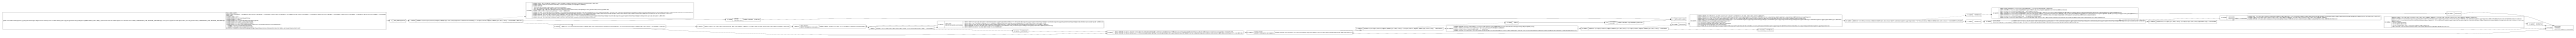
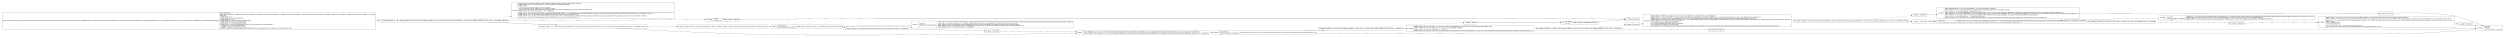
  digraph {
    fontname="Noto Serif"
    rankdir=LR
    node [fontname="Noto Serif" shape=record]
    edge [fontname="Noto Serif"]
    n1 [label="{0\:\ ?|MTH_ENTER_BLOCK\l}"]
    n2 [label="{2\:\ 0x0000|0x0000: IF  (r10 I:??[int, boolean, OBJECT, ARRAY, byte, short, char] A[D('state' android.os.Parcelable)]) == (0 ??[int, boolean, OBJECT, ARRAY, byte, short, char])  \-\> B:22:0x0087  (LINE:313)\l}"]
    n3 [label="{3\:\ 0x0002|0x0002: MOVE  (r0 I:??[OBJECT, ARRAY]) = (r10 I:??[OBJECT, ARRAY] A[D('state' android.os.Parcelable)])  (LINE:314)\l0x0003: CHECK_CAST (r0 I:android.os.Bundle) = (android.os.Bundle) (r0 I:??[OBJECT, ARRAY]) \l0x0005: INVOKE  \l  (r0 I:android.os.Bundle A[D('bundle' android.os.Bundle)])\l  (r11 I:java.lang.ClassLoader A[D('loader' java.lang.ClassLoader)])\l type: VIRTUAL call: android.os.Bundle.setClassLoader(java.lang.ClassLoader):void A[MD:(java.lang.ClassLoader):void (c)] (LINE:315)\l0x0008: CONST_STR  (r1 I:java.lang.String) =  \"states\"  (LINE:316)\l0x000a: INVOKE  (r1 I:android.os.Parcelable[]) = (r0 I:android.os.Bundle A[D('bundle' android.os.Bundle)]), (r1 I:java.lang.String) type: VIRTUAL call: android.os.Bundle.getParcelableArray(java.lang.String):android.os.Parcelable[] A[MD:(java.lang.String):android.os.Parcelable[] (c)]\l0x000e: IGET  (r2 I:java.util.ArrayList\<androidx.fragment.app.Fragment$SavedState\>) = (r9 I:androidx.fragment.app.FragmentStatePagerAdapter) androidx.fragment.app.FragmentStatePagerAdapter.mSavedState java.util.ArrayList  (LINE:317)\l0x0010: INVOKE  (r2 I:java.util.ArrayList) type: VIRTUAL call: java.util.ArrayList.clear():void A[MD:():void (c)]\l0x0013: IGET  (r2 I:java.util.ArrayList\<androidx.fragment.app.Fragment\>) = (r9 I:androidx.fragment.app.FragmentStatePagerAdapter) androidx.fragment.app.FragmentStatePagerAdapter.mFragments java.util.ArrayList  (LINE:318)\l0x0015: INVOKE  (r2 I:java.util.ArrayList) type: VIRTUAL call: java.util.ArrayList.clear():void A[MD:():void (c)]\l}"]
    n4 [label="{22\:\ 0x0087|RETURN\lORIG_RETURN\l|0x0087: RETURN    (LINE:341)\l}"]
    n5 [label="{4\:\ 0x0018|0x0018: IF  (r1 I:??[int, boolean, OBJECT, ARRAY, byte, short, char] A[D('fss' android.os.Parcelable[])]) == (0 ??[int, boolean, OBJECT, ARRAY, byte, short, char])  \-\> B:9:0x002a  (LINE:319)\l}"]
    n6 [label="{1\:\ ?|MTH_EXIT_BLOCK\l}"]
    n7 [label="{5\:\ 0x001a|0x001a: CONST  (r2 I:??[int, float, boolean, short, byte, char, OBJECT, ARRAY]) = (0 ??[int, float, boolean, short, byte, char, OBJECT, ARRAY])  (LINE:320)\l}"]
    n8 [label="{9\:\ 0x002a|0x002a: INVOKE  (r2 I:java.util.Set) = (r0 I:android.os.Bundle A[D('bundle' android.os.Bundle)]) type: VIRTUAL call: android.os.Bundle.keySet():java.util.Set A[MD:():java.util.Set\<java.lang.String\> (c)] (LINE:324)\l0x002e: INVOKE  (r3 I:java.util.Iterator) = (r2 I:java.lang.Iterable A[D('keys' java.lang.Iterable\<java.lang.String\>)]) type: INTERFACE call: java.lang.Iterable.iterator():java.util.Iterator A[MD:():java.util.Iterator\<T\> (c)] (LINE:325)\l}"]
    n9 [label="{6\:\ 0x001b|LOOP_START\lLOOP:0: B:6:0x001b\-\>B:8:0x001e\l|0x001b: ARRAY_LENGTH  (r3 I:int) = (r1 I:??[] A[D('fss' android.os.Parcelable[])]) \l}"]
    n10 [label="{10\:\ 0x0032|LOOP_START\lLOOP:1: B:10:0x0032\-\>B:28:0x0032\l|0x0032: INVOKE  (r4 I:boolean) = (r3 I:java.util.Iterator) type: INTERFACE call: java.util.Iterator.hasNext():boolean A[MD:():boolean (c)]\l}"]
    n11 [label="{7\:\ 0x001c|0x001c: IF  (r2 I:??[int, byte, short, char] A[D('i' int)]) \>= (r3 I:??[int, byte, short, char])  \-\> B:23:0x002a \l}"]
    n12 [label="{8\:\ 0x001e|LOOP_END\lLOOP:0: B:6:0x001b\-\>B:8:0x001e\l|0x001e: IGET  (r3 I:java.util.ArrayList\<androidx.fragment.app.Fragment$SavedState\>) = (r9 I:androidx.fragment.app.FragmentStatePagerAdapter) androidx.fragment.app.FragmentStatePagerAdapter.mSavedState java.util.ArrayList  (LINE:321)\l0x0020: AGET  (r4 I:??[OBJECT, ARRAY]) = (r1 I:??[OBJECT, ARRAY][] A[D('fss' android.os.Parcelable[])]), (r2 I:??[int, short, byte, char] A[D('i' int)]) \l0x0022: CHECK_CAST (r4 I:androidx.fragment.app.Fragment$SavedState) = (androidx.fragment.app.Fragment$SavedState) (r4 I:??[OBJECT, ARRAY]) \l0x0024: INVOKE  (r3 I:java.util.ArrayList), (r4 I:java.lang.Object) type: VIRTUAL call: java.util.ArrayList.add(java.lang.Object):boolean A[MD:(E):boolean (c)]\l0x0027: ARITH  (r2 I:int) = (r2 I:int A[D('i' int)]) + (1 int)  (LINE:320)\l}"]
    n13 [label="{23\:\ 0x002a|SYNTHETIC\l}"]
    n14 [label="{11\:\ 0x0036|0x0036: IF  (r4 I:??[int, boolean, OBJECT, ARRAY, byte, short, char]) == (0 ??[int, boolean, OBJECT, ARRAY, byte, short, char])  \-\> B:25:0x0087 \l}"]
    n15 [label="{12\:\ 0x0038|0x0038: INVOKE  (r4 I:java.lang.Object) = (r3 I:java.util.Iterator) type: INTERFACE call: java.util.Iterator.next():java.lang.Object A[MD:():E (c)]\l0x003c: CHECK_CAST (r4 I:java.lang.String) = (java.lang.String) (r4 I:??[OBJECT, ARRAY]) \l0x003e: CONST_STR  (r5 I:java.lang.String) =  \"f\"  (LINE:326)\l0x0040: INVOKE  (r5 I:boolean) = (r4 I:java.lang.String A[D('key' java.lang.String)]), (r5 I:java.lang.String) type: VIRTUAL call: java.lang.String.startsWith(java.lang.String):boolean A[MD:(java.lang.String):boolean (c)]\l}"]
    n16 [label="{25\:\ 0x0087|DIRECT\l}"]
    n17 [label="{13\:\ 0x0044|0x0044: IF  (r5 I:??[int, boolean, OBJECT, ARRAY, byte, short, char]) == (0 ??[int, boolean, OBJECT, ARRAY, byte, short, char])  \-\> B:29:0x0032 \l}"]
    n18 [label="{33\:\ ?|SYNTHETIC\lRETURN\l|0x0087: RETURN   A[SYNTHETIC] (LINE:341)\l}"]
    n19 [label="{24\:\ 0x0046|SYNTHETIC\l}"]
    n20 [label="{29\:\ 0x0032|SYNTHETIC\l}"]
    n21 [label="{14\:\ 0x0046|0x0046: CONST  (r5 I:??[boolean, int, float, short, byte, char]) = (1 ??[boolean, int, float, short, byte, char])  (LINE:327)\l0x0047: INVOKE  (r5 I:java.lang.String) = (r4 I:java.lang.String A[D('key' java.lang.String)]), (r5 I:int) type: VIRTUAL call: java.lang.String.substring(int):java.lang.String A[MD:(int):java.lang.String (c)]\l0x004b: INVOKE  (r5 I:int) = (r5 I:java.lang.String) type: STATIC call: java.lang.Integer.parseInt(java.lang.String):int A[MD:(java.lang.String):int throws java.lang.NumberFormatException (c)]\l0x004f: IGET  (r6 I:androidx.fragment.app.FragmentManager) = (r9 I:androidx.fragment.app.FragmentStatePagerAdapter) androidx.fragment.app.FragmentStatePagerAdapter.mFragmentManager androidx.fragment.app.FragmentManager  (LINE:328)\l0x0051: INVOKE  (r6 I:androidx.fragment.app.Fragment) = \l  (r6 I:androidx.fragment.app.FragmentManager)\l  (r0 I:android.os.Bundle A[D('bundle' android.os.Bundle)])\l  (r4 I:java.lang.String A[D('key' java.lang.String)])\l type: VIRTUAL call: androidx.fragment.app.FragmentManager.getFragment(android.os.Bundle, java.lang.String):androidx.fragment.app.Fragment A[MD:(android.os.Bundle, java.lang.String):androidx.fragment.app.Fragment (m)]\l}"]
    n22 [label="{28\:\ 0x0032|LOOP_END\lSYNTHETIC\lLOOP:1: B:10:0x0032\-\>B:28:0x0032\l}"]
    n23 [label="{15\:\ 0x0055|0x0055: IF  (r6 I:??[int, boolean, OBJECT, ARRAY, byte, short, char] A[D('f' androidx.fragment.app.Fragment)]) == (0 ??[int, boolean, OBJECT, ARRAY, byte, short, char])  \-\> B:26:0x0070  (LINE:329)\l}"]
    n24 [label="{26\:\ 0x0070|SYNTHETIC\l}"]
    n25 [label="{27\:\ 0x0057|SYNTHETIC\l}"]
    n26 [label="{20\:\ 0x0070|0x0070: NEW_INSTANCE  (r7 I:java.lang.StringBuilder) =  java.lang.StringBuilder  (LINE:336)\l0x0072: INVOKE  (r7 I:java.lang.StringBuilder) type: DIRECT call: java.lang.StringBuilder.\<init\>():void A[MD:():void (c)]\l0x0075: CONST_STR  (r8 I:java.lang.String) =  \"Bad fragment at key \" \l0x0077: INVOKE  (r7 I:java.lang.StringBuilder), (r8 I:java.lang.String) type: VIRTUAL call: java.lang.StringBuilder.append(java.lang.String):java.lang.StringBuilder A[MD:(java.lang.String):java.lang.StringBuilder (c)]\l0x007a: INVOKE  (r7 I:java.lang.StringBuilder), (r4 I:java.lang.String A[D('key' java.lang.String)]) type: VIRTUAL call: java.lang.StringBuilder.append(java.lang.String):java.lang.StringBuilder A[MD:(java.lang.String):java.lang.StringBuilder (c)]\l0x007d: INVOKE  (r7 I:java.lang.String) = (r7 I:java.lang.StringBuilder) type: VIRTUAL call: java.lang.StringBuilder.toString():java.lang.String A[MD:():java.lang.String (c)]\l0x0081: CONST_STR  (r8 I:java.lang.String) =  \"FragmentStatePagerAdapt\" \l0x0083: INVOKE  (r8 I:java.lang.String), (r7 I:java.lang.String) type: STATIC call: android.util.Log.w(java.lang.String, java.lang.String):int A[MD:(java.lang.String, java.lang.String):int (c)]\l}"]
    n27 [label="{16\:\ 0x0057|LOOP_START\lLOOP:2: B:16:0x0057\-\>B:18:0x005f\l|0x0057: IGET  (r7 I:java.util.ArrayList\<androidx.fragment.app.Fragment\>) = (r9 I:androidx.fragment.app.FragmentStatePagerAdapter) androidx.fragment.app.FragmentStatePagerAdapter.mFragments java.util.ArrayList  (LINE:330)\l0x0059: INVOKE  (r7 I:int) = (r7 I:java.util.ArrayList) type: VIRTUAL call: java.util.ArrayList.size():int A[MD:():int (c)]\l}"]
    n28 [label="{30\:\ 0x0032|SYNTHETIC\l}"]
    n29 [label="{17\:\ 0x005d|0x005d: IF  (r7 I:??[int, byte, short, char]) \> (r5 I:??[int, byte, short, char] A[D('index' int)])  \-\> B:32:0x0066 \l}"]
    n30 [label="{18\:\ 0x005f|LOOP_END\lLOOP:2: B:16:0x0057\-\>B:18:0x005f\l|0x005f: IGET  (r7 I:java.util.ArrayList\<androidx.fragment.app.Fragment\>) = (r9 I:androidx.fragment.app.FragmentStatePagerAdapter) androidx.fragment.app.FragmentStatePagerAdapter.mFragments java.util.ArrayList  (LINE:331)\l0x0061: CONST  (r8 I:??[int, float, boolean, short, byte, char, OBJECT, ARRAY]) = (0 ??[int, float, boolean, short, byte, char, OBJECT, ARRAY]) \l0x0062: INVOKE  (r7 I:java.util.ArrayList), (r8 I:java.lang.Object) type: VIRTUAL call: java.util.ArrayList.add(java.lang.Object):boolean A[MD:(E):boolean (c)]\l}"]
+   n31 [label="{32\:\ 0x0066|SYNTHETIC\l}"]
    n32 [label="{19\:\ 0x0066|0x0066: CONST  (r7 I:??[int, float, boolean, short, byte, char, OBJECT, ARRAY]) = (0 ??[int, float, boolean, short, byte, char, OBJECT, ARRAY])  (LINE:333)\l0x0067: INVOKE  (r6 I:androidx.fragment.app.Fragment A[D('f' androidx.fragment.app.Fragment)]), (r7 I:boolean) type: VIRTUAL call: androidx.fragment.app.Fragment.setMenuVisibility(boolean):void A[MD:(boolean):void (m)]\l0x006a: IGET  (r7 I:java.util.ArrayList\<androidx.fragment.app.Fragment\>) = (r9 I:androidx.fragment.app.FragmentStatePagerAdapter) androidx.fragment.app.FragmentStatePagerAdapter.mFragments java.util.ArrayList  (LINE:334)\l0x006c: INVOKE  \l  (r7 I:java.util.ArrayList)\l  (r5 I:int A[D('index' int)])\l  (r6 I:java.lang.Object A[D('f' androidx.fragment.app.Fragment)])\l type: VIRTUAL call: java.util.ArrayList.set(int, java.lang.Object):java.lang.Object A[MD:(int, E):E (c)]\l}"]
    n33 [label="{31\:\ 0x0032|SYNTHETIC\l}"]
    n34 [label="{public void androidx.fragment.app.FragmentStatePagerAdapter.restoreState((r9 'this' I:androidx.fragment.app.FragmentStatePagerAdapter A[IMMUTABLE_TYPE, THIS]), (r10 I:android.os.Parcelable A[D('state' android.os.Parcelable), IMMUTABLE_TYPE, METHOD_ARGUMENT]), (r11 I:java.lang.ClassLoader A[D('loader' java.lang.ClassLoader), IMMUTABLE_TYPE, METHOD_ARGUMENT]))  | USE_LINES_HINTS\lBACK_EDGE: B:8:0x001e \-\> B:6:0x001b, BACK_EDGE: B:18:0x005f \-\> B:16:0x0057, BACK_EDGE: B:19:0x0066 \-\> B:10:0x0032, BACK_EDGE: B:20:0x0070 \-\> B:10:0x0032, BACK_EDGE: B:13:0x0044 \-\> B:10:0x0032, CROSS_EDGE: B:4:0x0018 \-\> B:9:0x002a, CROSS_EDGE: B:2:0x0000 \-\> B:22:0x0087\lDebug Info:\l  0x001b\-0x002a: r2 'i' I\l  0x003e\-0x0086: r4 'key' Ljava\/lang\/String;\l  0x004f\-0x0086: r5 'index' I\l  0x0055\-0x0086: r6 'f' Landroidx\/fragment\/app\/Fragment;\l  0x0005\-0x0087: r0 'bundle' Landroid\/os\/Bundle;\l  0x000e\-0x0087: r1 'fss' [Landroid\/os\/Parcelable;\l  0x002e\-0x0087: r2 'keys' Ljava\/lang\/Iterable;, signature: Ljava\/lang\/Iterable\<Ljava\/lang\/String;\>;\l  \-1 \-0x0087: r10 'state' Landroid\/os\/Parcelable;\l  \-1 \-0x0087: r11 'loader' Ljava\/lang\/ClassLoader;\lMETHOD_OVERRIDE: [androidx.viewpager.widget.PagerAdapter.restoreState(android.os.Parcelable, java.lang.ClassLoader):void]\l}"]
    n1 -> n2
    n2 -> n3 [style=dashed]
    n2 -> n4
    n2 -> n5
    n4 -> n6
    n5 -> n7 [style=solid]
    n5 -> n8
    n7 -> n9
    n8 -> n10
    n9 -> n11 [style=dashed]
    n10 -> n14
    n11 -> n12 [style=dashed]
    n11 -> n13
    n12 -> n9
    n13 -> n8
    n14 -> n15 [style=dashed]
    n14 -> n16 [style=dashed]
    n15 -> n17
    n16 -> n18
    n17 -> n19 [style=dashed]
    n17 -> n20
    n18 -> n6
    n19 -> n21
    n20 -> n22
    n21 -> n23
    n22 -> n10
    n23 -> n24 [style=dashed]
    n23 -> n25 [style=solid]
    n24 -> n26
    n25 -> n27
    n26 -> n28
    n27 -> n29
    n28 -> n22
    n29 -> n30 [style=dashed]
+   n29 -> n31
    n30 -> n27
+   n31 -> n32
    n32 -> n33
    n33 -> n22
    n34 -> n1
  }
